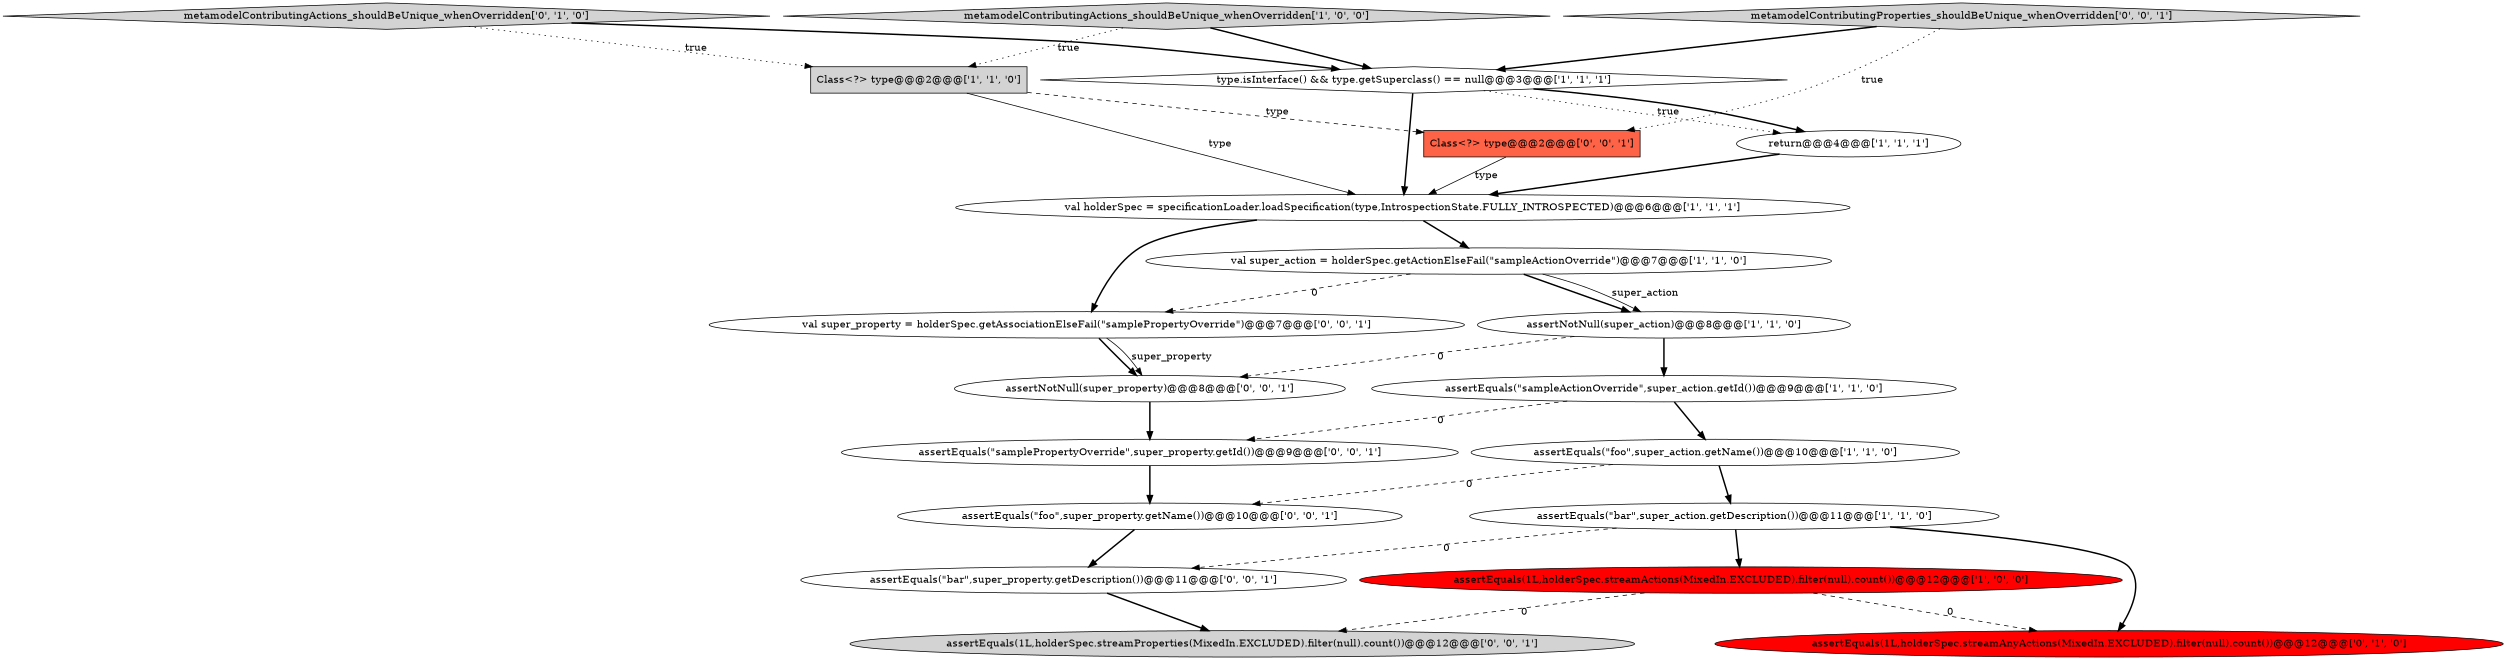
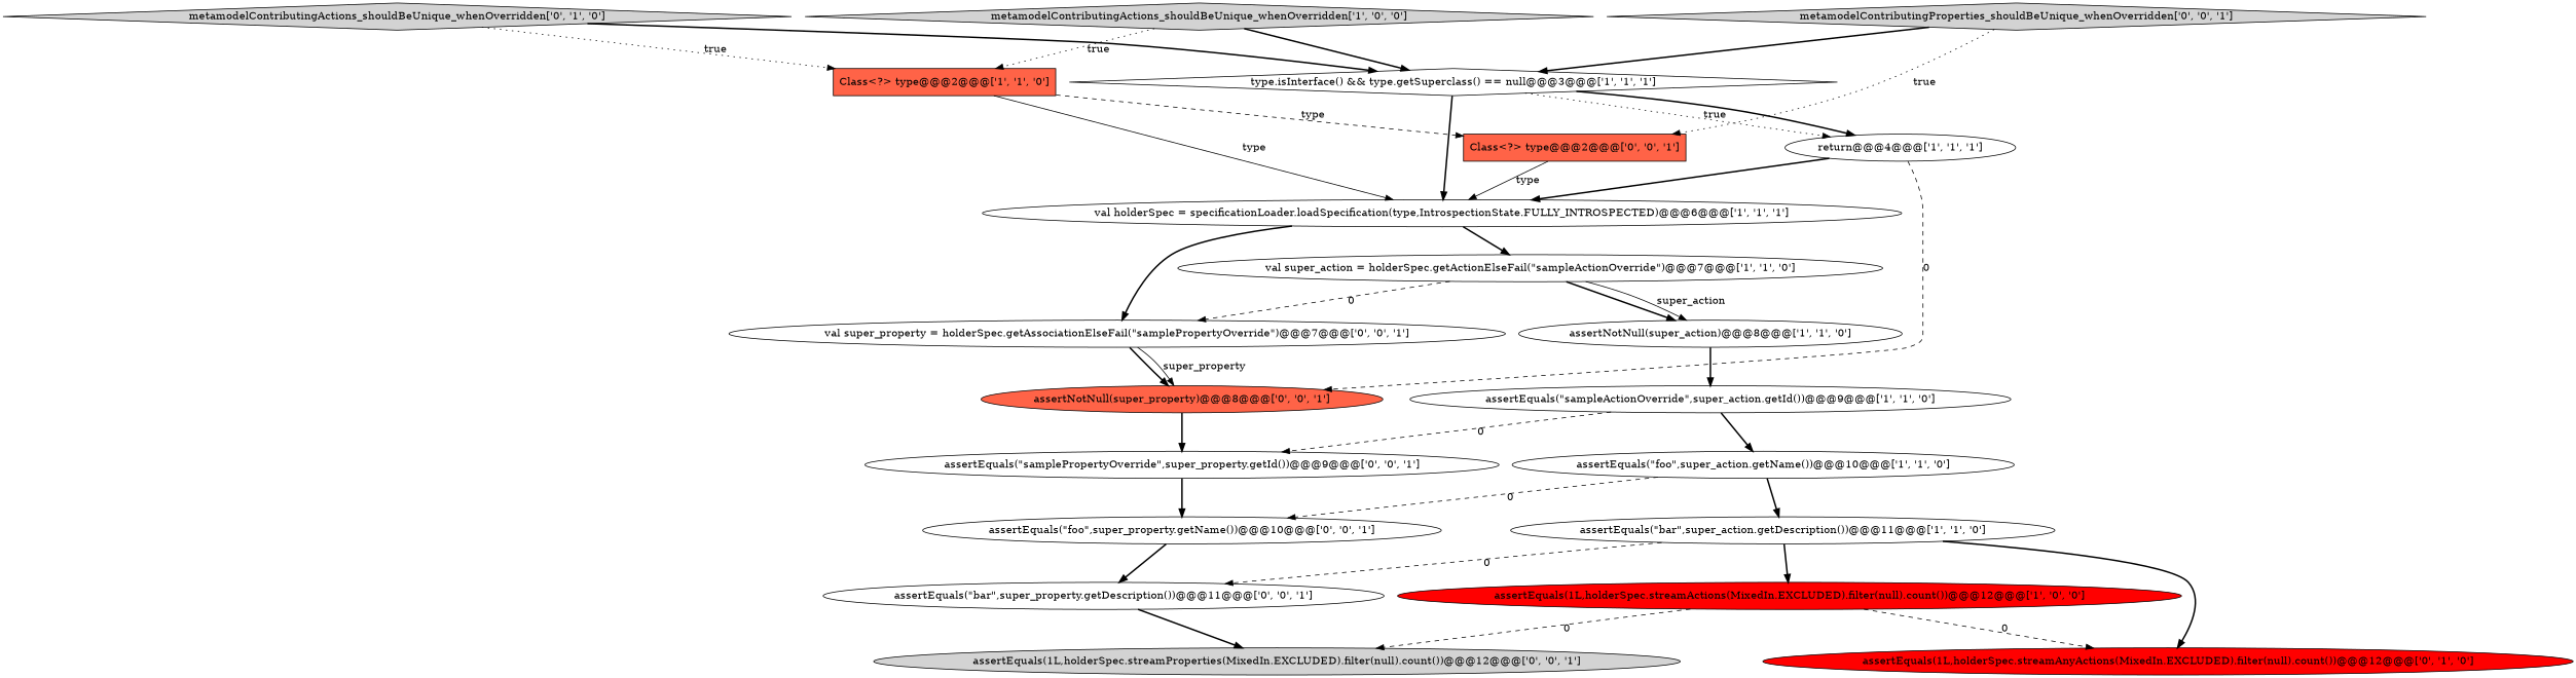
  digraph {
    node [fillcolor=white shape=ellipse style=filled]
    edge [style=bold]
    n1 [label="assertEquals(\"foo\",super_action.getName())@@@10@@@['1', '1', '0']"]
    n2 [label="assertEquals(\"foo\",super_property.getName())@@@10@@@['0', '0', '1']"]
    n3 [label="assertEquals(\"bar\",super_action.getDescription())@@@11@@@['1', '1', '0']"]
    n4 [label="assertEquals(\"bar\",super_property.getDescription())@@@11@@@['0', '0', '1']"]
    n5 [fillcolor=red label="assertEquals(1L,holderSpec.streamAnyActions(MixedIn.EXCLUDED).filter(null).count())@@@12@@@['0', '1', '0']"]
    n6 [fillcolor=red label="assertEquals(1L,holderSpec.streamActions(MixedIn.EXCLUDED).filter(null).count())@@@12@@@['1', '0', '0']"]
    n7 [fillcolor=tomato label="Class<?> type@@@2@@@['0', '0', '1']" shape=box]
    n8 [label="val holderSpec = specificationLoader.loadSpecification(type,IntrospectionState.FULLY_INTROSPECTED)@@@6@@@['1', '1', '1']"]
    n9 [label="val super_action = holderSpec.getActionElseFail(\"sampleActionOverride\")@@@7@@@['1', '1', '0']"]
    n10 [label="val super_property = holderSpec.getAssociationElseFail(\"samplePropertyOverride\")@@@7@@@['0', '0', '1']"]
    n11 [label="assertEquals(\"sampleActionOverride\",super_action.getId())@@@9@@@['1', '1', '0']"]
    n12 [label="assertEquals(\"samplePropertyOverride\",super_property.getId())@@@9@@@['0', '0', '1']"]
    n13 [label="assertNotNull(super_action)@@@8@@@['1', '1', '0']"]
-   n14 [label="assertNotNull(super_property)@@@8@@@['0', '0', '1']"]
+   n14 [fillcolor=tomato label="assertNotNull(super_property)@@@8@@@['0', '0', '1']"]
    n15 [fillcolor=lightgray label="assertEquals(1L,holderSpec.streamProperties(MixedIn.EXCLUDED).filter(null).count())@@@12@@@['0', '0', '1']"]
-   n16 [fillcolor=lightgray label="Class<?> type@@@2@@@['1', '1', '0']" shape=box]
+   n16 [fillcolor=tomato label="Class<?> type@@@2@@@['1', '1', '0']" shape=box]
    n17 [fillcolor=lightgray label="metamodelContributingProperties_shouldBeUnique_whenOverridden['0', '0', '1']" shape=diamond]
    n18 [label="type.isInterface() && type.getSuperclass() == null@@@3@@@['1', '1', '1']" shape=diamond]
    n19 [label="return@@@4@@@['1', '1', '1']"]
    n20 [fillcolor=lightgray label="metamodelContributingActions_shouldBeUnique_whenOverridden['1', '0', '0']" shape=diamond]
    n21 [fillcolor=lightgray label="metamodelContributingActions_shouldBeUnique_whenOverridden['0', '1', '0']" shape=diamond]
    n1 -> n2 [label=0 style=dashed]
    n1 -> n3
    n2 -> n4
    n3 -> n4 [label=0 style=dashed]
    n3 -> n5
    n3 -> n6
    n4 -> n15
    n6 -> n5 [label=0 style=dashed]
    n6 -> n15 [label=0 style=dashed]
    n7 -> n8 [label=type style=solid]
    n8 -> n9
    n8 -> n10
    n9 -> n10 [label=0 style=dashed]
    n9 -> n13
    n9 -> n13 [label=super_action style=solid]
    n10 -> n14 [label=super_property style=solid]
    n10 -> n14
    n11 -> n1
    n11 -> n12 [label=0 style=dashed]
    n12 -> n2
    n13 -> n11
-   n13 -> n14 [label=0 style=dashed]
+   n19 -> n14 [label=0 style=dashed]
    n14 -> n12
    n16 -> n7 [label=type style=dashed]
    n16 -> n8 [label=type style=solid]
    n17 -> n7 [label=true style=dotted]
    n17 -> n18
    n18 -> n8
    n18 -> n19 [label=true style=dotted]
    n18 -> n19
    n19 -> n8
    n20 -> n16 [label=true style=dotted]
    n20 -> n18
    n21 -> n16 [label=true style=dotted]
    n21 -> n18
  }
